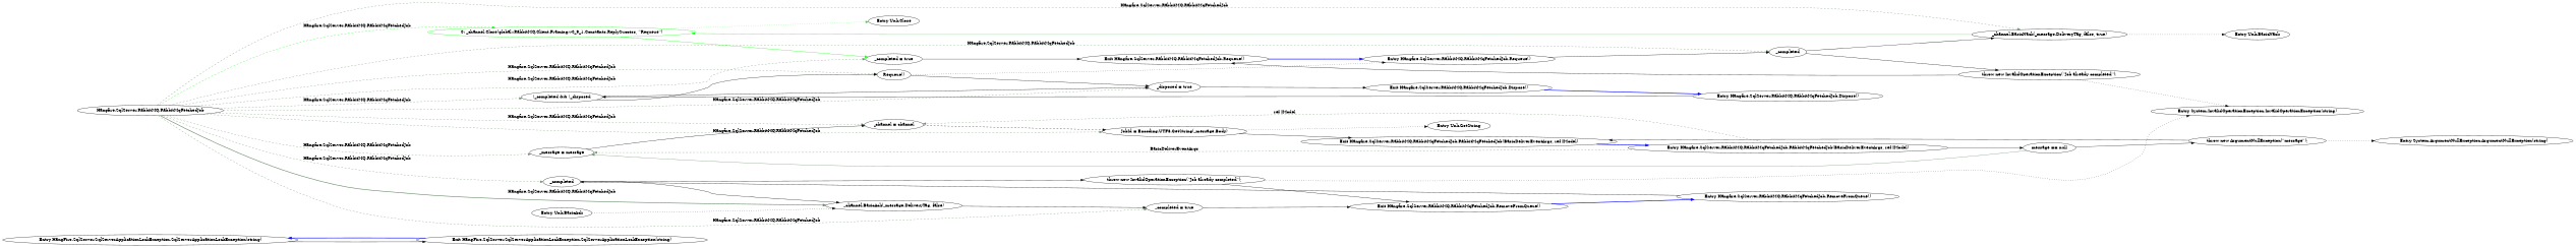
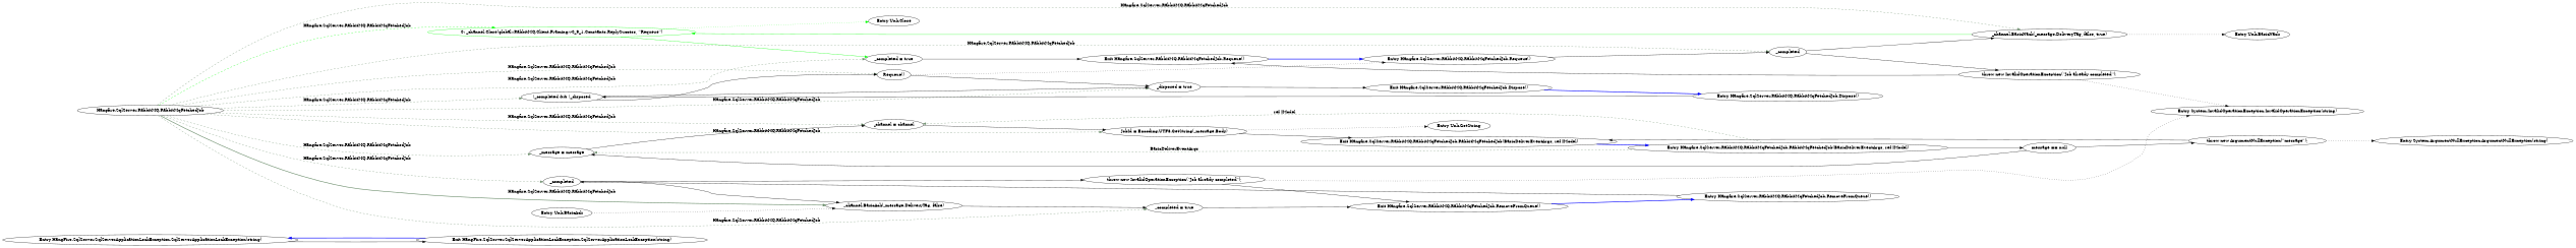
  digraph {
    rankdir=LR
    node [cluster="Hangfire.SqlServer.RabbitMQ.RabbitMqFetchedJob.Requeue()"]
    edge [style=solid]
    n1 [cluster="HangFire.SqlServer.SqlServerApplicationLockException.SqlServerApplicationLockException(string)" label="Entry HangFire.SqlServer.SqlServerApplicationLockException.SqlServerApplicationLockException(string)" span="7-7"]
    n2 [cluster="HangFire.SqlServer.SqlServerApplicationLockException.SqlServerApplicationLockException(string)" label="Exit HangFire.SqlServer.SqlServerApplicationLockException.SqlServerApplicationLockException(string)" span="7-7"]
    n3 [color=green community=0 label="0: _channel.Close(global::RabbitMQ.Client.Framing.v0_9_1.Constants.ReplySuccess, ''Requeue'')" span="38-38"]
    n4 [label="_completed = true" span="40-40"]
    n5 [cluster="Unk.Close" label="Entry Unk.Close"]
    n6 [label="Exit Hangfire.SqlServer.RabbitMQ.RabbitMqFetchedJob.Requeue()" span="34-34"]
    n7 [label="Hangfire.SqlServer.RabbitMQ.RabbitMqFetchedJob" cluster=""]
    n8 [label="_channel.BasicNack(_message.DeliveryTag, false, true)" span="37-37"]
    n9 [cluster="Hangfire.SqlServer.RabbitMQ.RabbitMqFetchedJob.RabbitMqFetchedJob(BasicDeliverEventArgs, ref IModel)" label="_message = message" span="19-19"]
    n10 [cluster="Hangfire.SqlServer.RabbitMQ.RabbitMqFetchedJob.RabbitMqFetchedJob(BasicDeliverEventArgs, ref IModel)" label="_channel = channel" span="20-20"]
    n11 [cluster="Hangfire.SqlServer.RabbitMQ.RabbitMqFetchedJob.RabbitMqFetchedJob(BasicDeliverEventArgs, ref IModel)" label="JobId = Encoding.UTF8.GetString(_message.Body)" span="22-22"]
    n12 [cluster="Hangfire.SqlServer.RabbitMQ.RabbitMqFetchedJob.RemoveFromQueue()" label=_completed span="29-29"]
    n13 [cluster="Hangfire.SqlServer.RabbitMQ.RabbitMqFetchedJob.RemoveFromQueue()" label="_channel.BasicAck(_message.DeliveryTag, false)" span="30-30"]
    n14 [cluster="Hangfire.SqlServer.RabbitMQ.RabbitMqFetchedJob.RemoveFromQueue()" label="_completed = true" span="31-31"]
    n15 [label=_completed span="36-36"]
    n16 [cluster="Hangfire.SqlServer.RabbitMQ.RabbitMqFetchedJob.Dispose()" label="!_completed && !_disposed" span="45-45"]
    n17 [cluster="Hangfire.SqlServer.RabbitMQ.RabbitMqFetchedJob.Dispose()" label="Requeue()" span="47-47"]
    n18 [cluster="Hangfire.SqlServer.RabbitMQ.RabbitMqFetchedJob.Dispose()" label="_disposed = true" span="50-50"]
    n19 [cluster="Unk.BasicNack" label="Entry Unk.BasicNack"]
    n20 [cluster="Hangfire.SqlServer.RabbitMQ.RabbitMqFetchedJob.RabbitMqFetchedJob(BasicDeliverEventArgs, ref IModel)" label="Exit Hangfire.SqlServer.RabbitMQ.RabbitMqFetchedJob.RabbitMqFetchedJob(BasicDeliverEventArgs, ref IModel)" span="15-15"]
    n21 [cluster="Unk.GetString" label="Entry Unk.GetString"]
    n22 [cluster="Hangfire.SqlServer.RabbitMQ.RabbitMqFetchedJob.RemoveFromQueue()" label="throw new InvalidOperationException(''Job already completed'');" span="29-29"]
    n23 [cluster="Hangfire.SqlServer.RabbitMQ.RabbitMqFetchedJob.RemoveFromQueue()" label="Exit Hangfire.SqlServer.RabbitMQ.RabbitMqFetchedJob.RemoveFromQueue()" span="27-27"]
    n24 [label="throw new InvalidOperationException(''Job already completed'');" span="36-36"]
    n25 [label="Entry Hangfire.SqlServer.RabbitMQ.RabbitMqFetchedJob.Requeue()" span="34-34"]
    n26 [cluster="Hangfire.SqlServer.RabbitMQ.RabbitMqFetchedJob.Dispose()" label="Exit Hangfire.SqlServer.RabbitMQ.RabbitMqFetchedJob.Dispose()" span="43-43"]
    n27 [cluster="Hangfire.SqlServer.RabbitMQ.RabbitMqFetchedJob.RabbitMqFetchedJob(BasicDeliverEventArgs, ref IModel)" label="Entry Hangfire.SqlServer.RabbitMQ.RabbitMqFetchedJob.RabbitMqFetchedJob(BasicDeliverEventArgs, ref IModel)" span="15-15"]
    n28 [cluster="System.InvalidOperationException.InvalidOperationException(string)" label="Entry System.InvalidOperationException.InvalidOperationException(string)" span="0-0"]
    n29 [cluster="Unk.BasicAck" label="Entry Unk.BasicAck"]
    n30 [cluster="Hangfire.SqlServer.RabbitMQ.RabbitMqFetchedJob.RemoveFromQueue()" label="Entry Hangfire.SqlServer.RabbitMQ.RabbitMqFetchedJob.RemoveFromQueue()" span="27-27"]
    n31 [cluster="Hangfire.SqlServer.RabbitMQ.RabbitMqFetchedJob.Dispose()" label="Entry Hangfire.SqlServer.RabbitMQ.RabbitMqFetchedJob.Dispose()" span="43-43"]
    n32 [cluster="Hangfire.SqlServer.RabbitMQ.RabbitMqFetchedJob.RabbitMqFetchedJob(BasicDeliverEventArgs, ref IModel)" label="message == null" span="17-17"]
    n33 [cluster="Hangfire.SqlServer.RabbitMQ.RabbitMqFetchedJob.RabbitMqFetchedJob(BasicDeliverEventArgs, ref IModel)" label="throw new ArgumentNullException(''message'');" span="17-17"]
    n34 [cluster="System.ArgumentNullException.ArgumentNullException(string)" label="Entry System.ArgumentNullException.ArgumentNullException(string)" span="0-0"]
    n1 -> n2
    n2 -> n1 [color=blue style=bold]
    n3 -> n4 [color=green]
    n3 -> n5 [color=green style=dotted]
    n4 -> n6
    n6 -> n25 [color=blue style=bold]
    n7 -> n3 [color=green label="Hangfire.SqlServer.RabbitMQ.RabbitMqFetchedJob" style=dashed]
    n7 -> n4 [color=darkseagreen4 label="Hangfire.SqlServer.RabbitMQ.RabbitMqFetchedJob" style=dashed]
    n7 -> n8 [color=darkseagreen4 label="Hangfire.SqlServer.RabbitMQ.RabbitMqFetchedJob" style=dashed]
    n7 -> n9 [color=darkseagreen4 label="Hangfire.SqlServer.RabbitMQ.RabbitMqFetchedJob" style=dashed]
    n7 -> n10 [color=darkseagreen4 label="Hangfire.SqlServer.RabbitMQ.RabbitMqFetchedJob" style=dashed]
    n7 -> n11 [color=darkseagreen4 label="Hangfire.SqlServer.RabbitMQ.RabbitMqFetchedJob" style=dashed]
    n7 -> n12 [color=darkseagreen4 label="Hangfire.SqlServer.RabbitMQ.RabbitMqFetchedJob" style=dashed]
    n7 -> n13 [color=darkseagreen4 label="Hangfire.SqlServer.RabbitMQ.RabbitMqFetchedJob" style=bold]
    n7 -> n14 [color=darkseagreen4 label="Hangfire.SqlServer.RabbitMQ.RabbitMqFetchedJob" style=dashed]
    n7 -> n15 [color=darkseagreen4 label="Hangfire.SqlServer.RabbitMQ.RabbitMqFetchedJob" style=dashed]
    n7 -> n16 [color=darkseagreen4 label="Hangfire.SqlServer.RabbitMQ.RabbitMqFetchedJob" style=dashed]
    n7 -> n17 [color=darkseagreen4 label="Hangfire.SqlServer.RabbitMQ.RabbitMqFetchedJob" style=dashed]
    n7 -> n18 [color=darkseagreen4 label="Hangfire.SqlServer.RabbitMQ.RabbitMqFetchedJob" style=dashed]
    n8 -> n3 [color=green]
    n8 -> n19 [style=dotted]
    n9 -> n10
-   n10 -> n11 [style=dashed]
+   n10 -> n11
    n11 -> n20
    n11 -> n21 [style=dotted]
    n12 -> n13
    n12 -> n22
    n13 -> n14
    n14 -> n23
    n15 -> n8
    n15 -> n24
    n16 -> n17
    n16 -> n18
    n17 -> n18
    n17 -> n25 [style=dotted]
    n18 -> n26
    n20 -> n27 [color=blue style=bold]
    n22 -> n23
    n22 -> n28 [style=dotted]
    n23 -> n30 [color=blue style=bold]
    n24 -> n6
    n24 -> n28 [style=dotted]
    n25 -> n15
    n26 -> n31 [color=blue style=bold]
    n27 -> n9 [color=darkseagreen4 label=BasicDeliverEventArgs style=dashed]
    n27 -> n10 [color=darkseagreen4 label="ref IModel" style=dashed]
    n27 -> n32
    n29 -> n13 [style=dotted]
    n30 -> n12
    n31 -> n16
-   n32 -> n9 [color=darkseagreen4]
+   n32 -> n9
    n32 -> n33
    n33 -> n20
    n33 -> n34 [style=dotted]
  }
